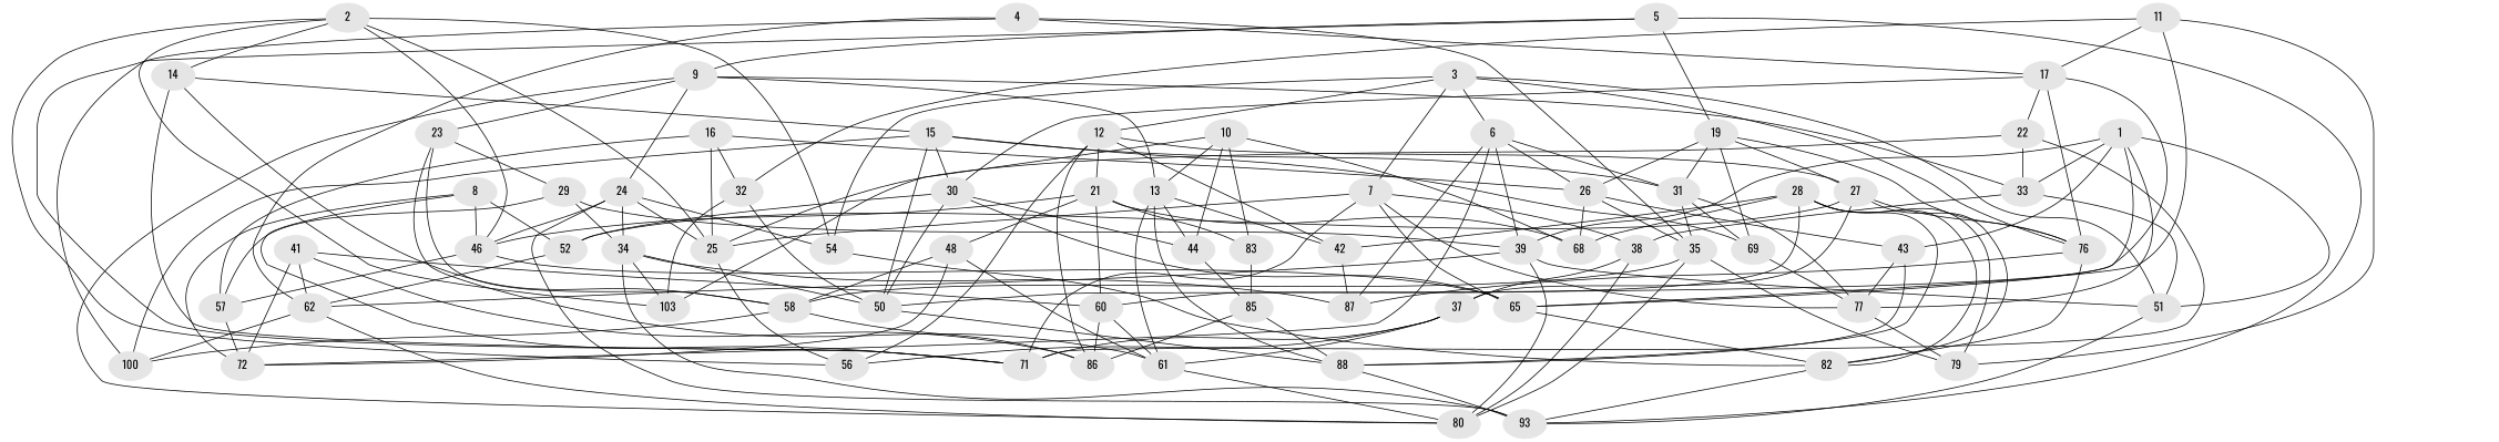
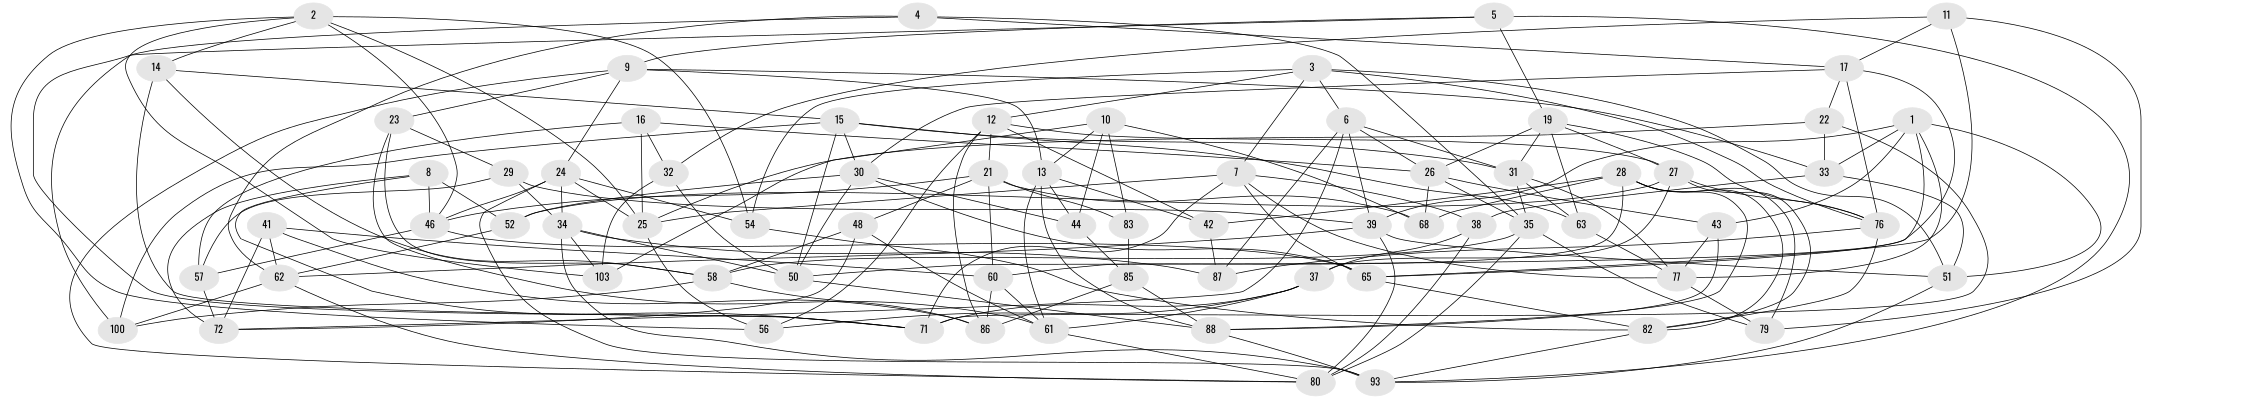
  graph {
    fontname=Oswald
    node [color=gray90 fontname=Oswald style=filled]
    edge [fontname=Oswald]
    1 [super="+47"]
    33 [super="+49"]
    39 [super="+40"]
    43
    51
    65 [super="+67"]
    77 [super="+109"]
    38
    62 [super="+84"]
    80 [super="+94"]
    88 [super="+95"]
    93 [super="+105"]
    82 [super="+90"]
    79
    2 [super="+66"]
    14
    25 [super="+59"]
    46 [super="+78"]
    54
    56
    103
    71 [super="+74"]
    15 [super="+18"]
    58 [super="+92"]
    57 [super="+111"]
    3 [super="+102"]
    6 [super="+107"]
    7 [super="+55"]
    12 [super="+20"]
    76 [super="+96"]
    26 [super="+89"]
    31 [super="+101"]
    72 [super="+99"]
    87
    21 [super="+53"]
    27 [super="+104"]
    42
    86 [super="+91"]
    17 [super="+110"]
    30 [super="+106"]
    50 [super="+70"]
    22
    4
    35 [super="+98"]
    100
    9 [super="+81"]
    13 [super="+108"]
    23
    24 [super="+97"]
    5
    19 [super="+64"]
-   63 [label=69]
+   63
    68
    37
    8
    52
    44
    61 [super="+75"]
    29
    34 [super="+36"]
    10 [super="+69"]
    83
    85
    11
    32
    48
    60 [super="+73"]
    16
    28 [super="+45"]
    41
    1 -- 33
    1 -- 39
    1 -- 43
    1 -- 51
    1 -- 65
    1 -- 77
    33 -- 51
    33 -- 38
    39 -- 51
    39 -- 62
    39 -- 80
    43 -- 77
    43 -- 88
    51 -- 93
    65 -- 82
    77 -- 79
    38 -- 80
    38 -- 37
    62 -- 80
    62 -- 100
    88 -- 93
    82 -- 93
    2 -- 14
    2 -- 25
    2 -- 46
    2 -- 54
    2 -- 56
    2 -- 103
    14 -- 71
    14 -- 15
    14 -- 58
    25 -- 56
    46 -- 65
    46 -- 57
    54 -- 82
    15 -- 31
    15 -- 30
    15 -- 50
    15 -- 100
    15 -- 63
    58 -- 86
    58 -- 100
    57 -- 72 [weight=2]
    3 -- 51
    3 -- 54
    3 -- 6
    3 -- 7
    3 -- 12
    3 -- 76
    6 -- 39
    6 -- 26
    6 -- 31
    6 -- 72
    6 -- 87
    7 -- 65
    7 -- 77
    7 -- 38
    7 -- 25
    7 -- 71
    12 -- 56
    12 -- 21
    12 -- 27
    12 -- 42
    12 -- 86
    76 -- 82
    76 -- 87
    26 -- 43
    26 -- 35
    26 -- 68
    31 -- 77
    31 -- 35
    31 -- 63
    21 -- 46
    21 -- 68
    21 -- 83
    21 -- 48
    21 -- 60
    27 -- 82
    27 -- 76
    27 -- 37
    27 -- 52
    42 -- 87
    17 -- 76
    17 -- 30
    17 -- 50
    17 -- 22
    30 -- 65
    30 -- 50
    30 -- 52
    30 -- 44
    50 -- 88
    22 -- 33
    22 -- 25
    22 -- 71
    4 -- 62
    4 -- 71
    4 -- 17
    4 -- 35
    35 -- 80
    35 -- 79
    35 -- 58
    9 -- 33
    9 -- 80
    9 -- 13
    9 -- 23
    9 -- 24
    13 -- 88
    13 -- 42
    13 -- 44
    13 -- 61
    23 -- 58
    23 -- 61
    23 -- 29
    24 -- 93
    24 -- 25
    24 -- 46
    24 -- 54
    24 -- 34
    5 -- 93
    5 -- 100
    5 -- 9
    5 -- 19
    19 -- 76
    19 -- 26
    19 -- 31
    19 -- 27
    19 -- 63
    63 -- 77
    37 -- 56
    37 -- 71
    37 -- 61
    8 -- 46
    8 -- 71
    8 -- 72
    8 -- 52
    52 -- 62
    44 -- 85
    61 -- 80
    29 -- 39
    29 -- 57
    29 -- 34
    34 -- 93
    34 -- 103
    34 -- 87
    34 -- 50
    10 -- 103
    10 -- 13
    10 -- 68
    10 -- 44
    10 -- 83 [weight=2]
    83 -- 85
    85 -- 88
    85 -- 86
    11 -- 65
    11 -- 79
    11 -- 17
    11 -- 32
    32 -- 103
    32 -- 50
    48 -- 58
    48 -- 72
    48 -- 61
    60 -- 86 [weight=2]
    60 -- 61
    16 -- 25
    16 -- 57
    16 -- 26
    16 -- 32
    28 -- 88
    28 -- 82
    28 -- 79
    28 -- 42
    28 -- 68
    28 -- 60
    41 -- 62
    41 -- 72
    41 -- 86
    41 -- 60
  }
